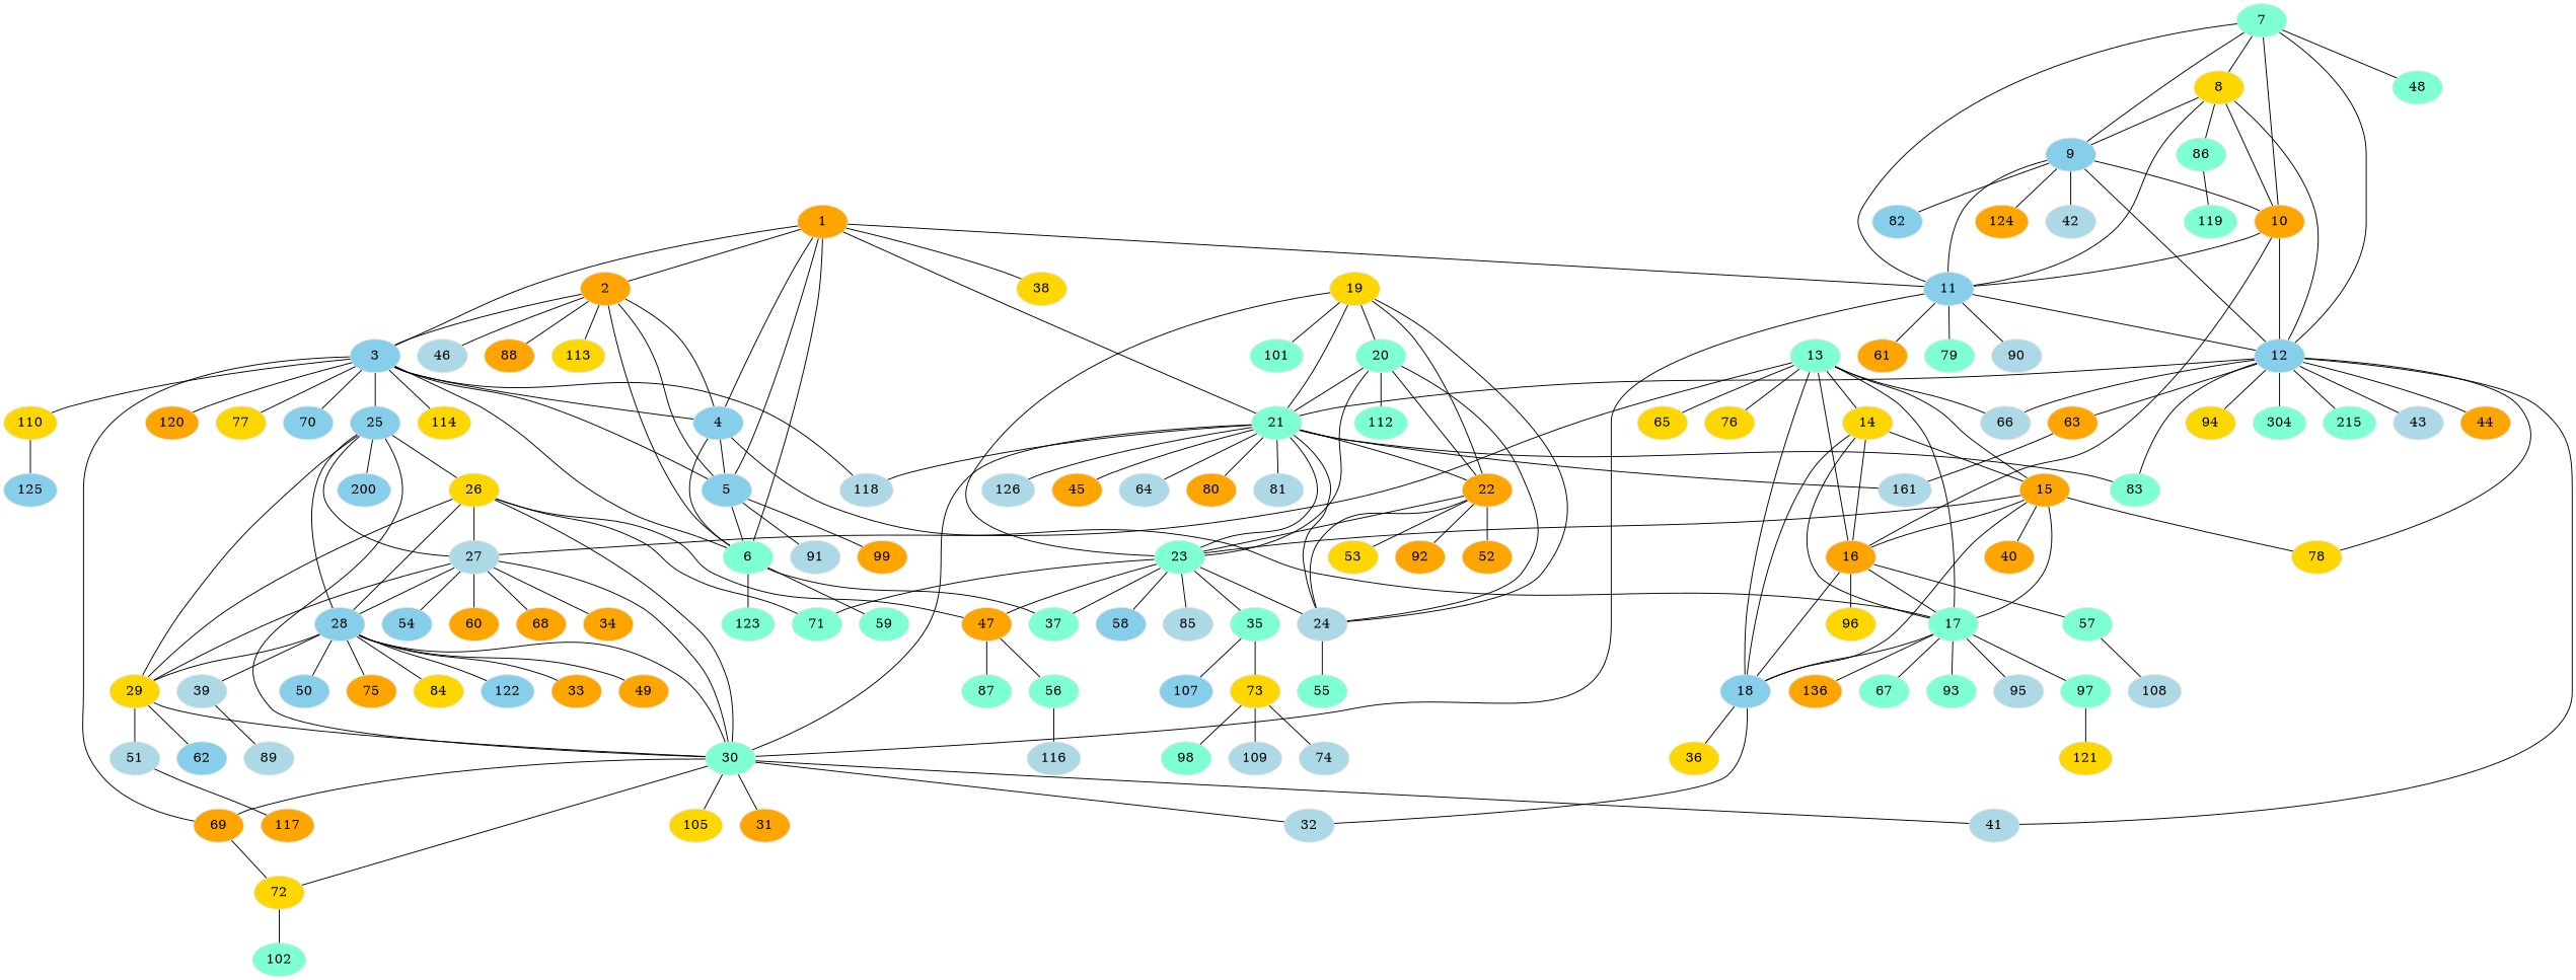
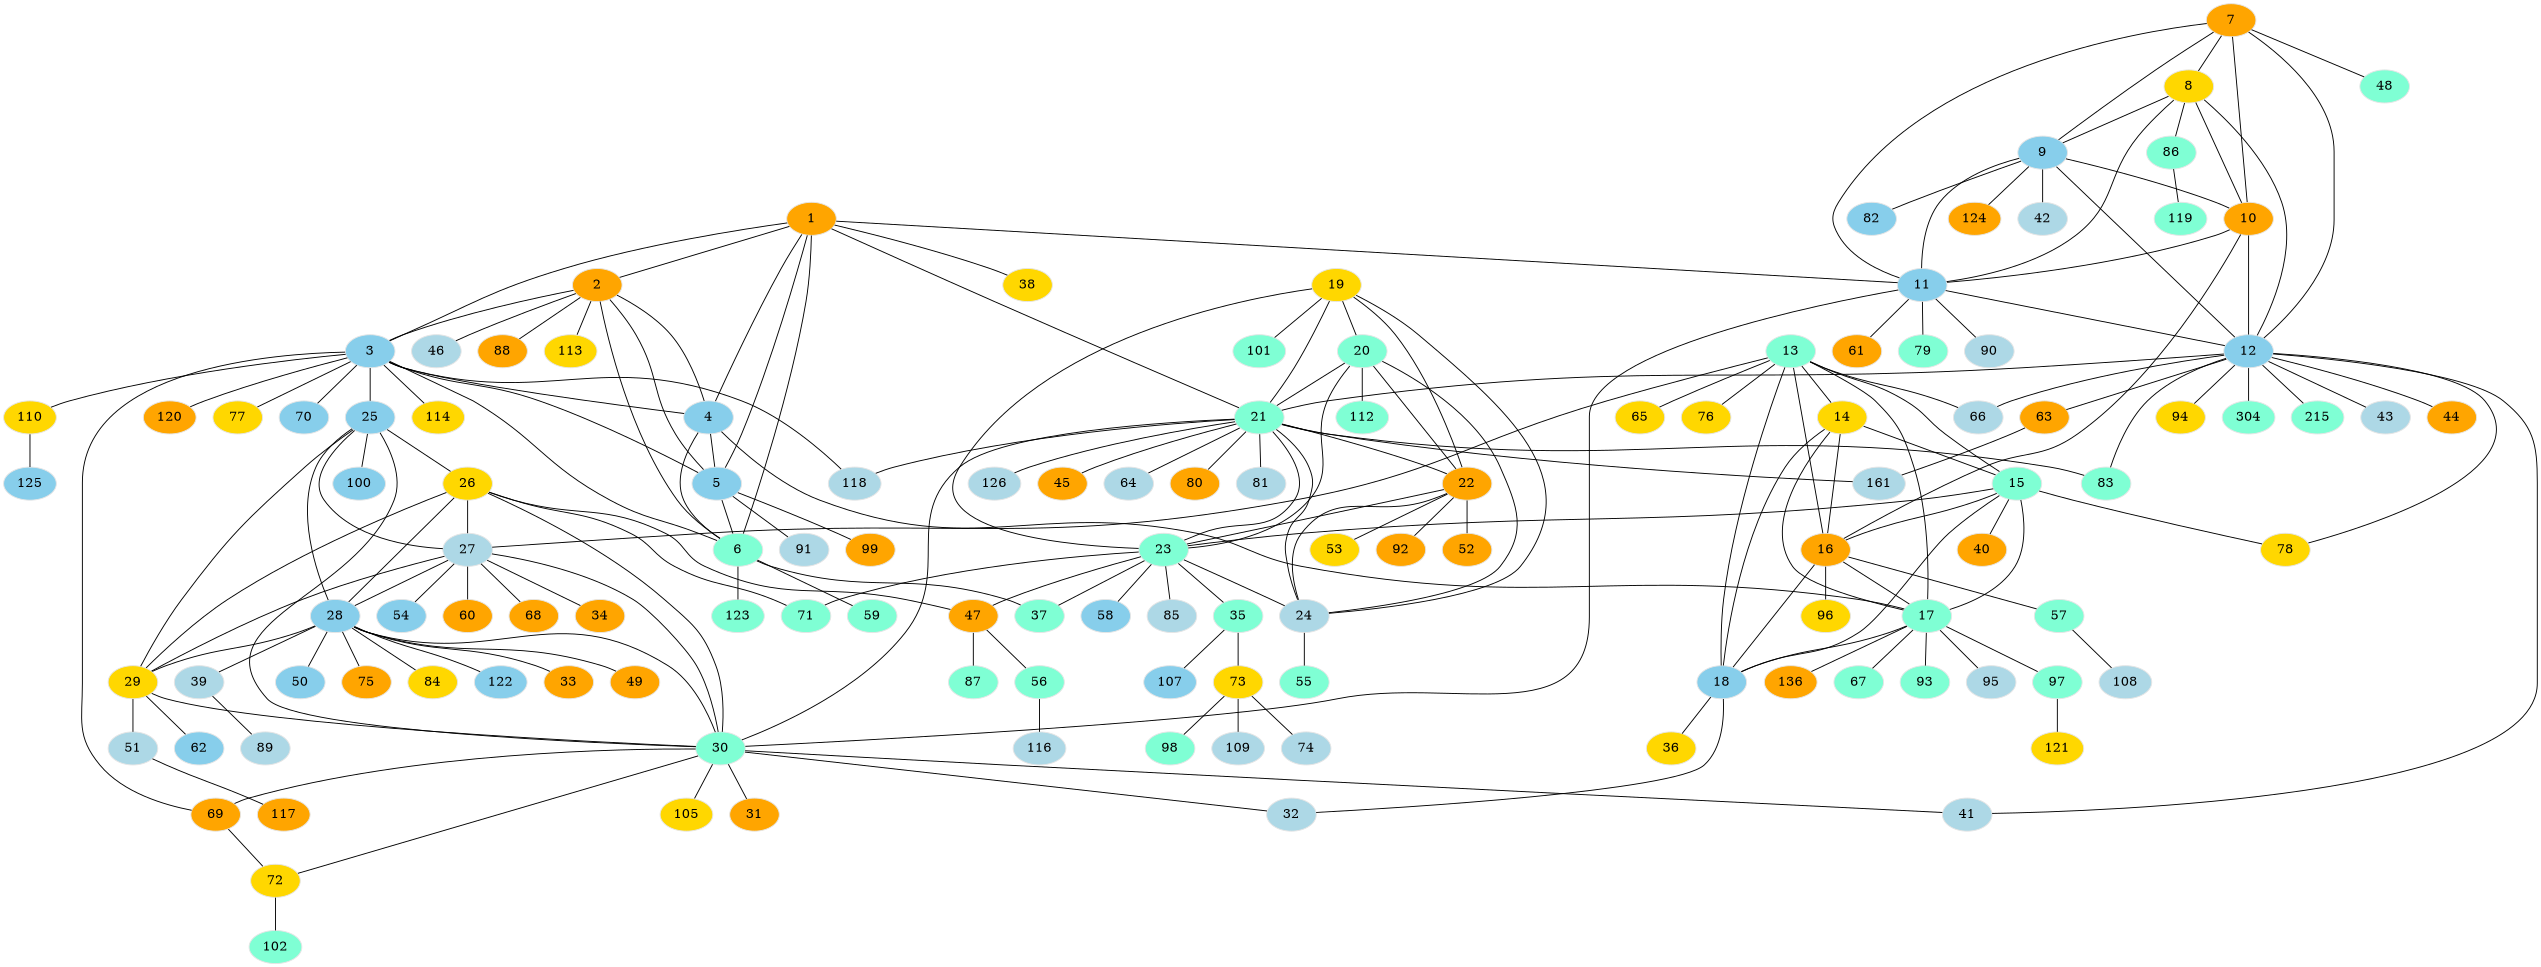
  graph {
    node [color=gray90 fillcolor=aquamarine style=filled]
    1 [fillcolor=orange]
    2 [fillcolor=orange]
    3 [fillcolor=skyblue]
    4 [fillcolor=skyblue]
    5 [fillcolor=skyblue]
    6
    11 [fillcolor=skyblue]
    21
    38 [fillcolor=gold]
    46 [fillcolor=lightblue]
    88 [fillcolor=orange]
    113 [fillcolor=gold]
    25 [fillcolor=skyblue]
    69 [fillcolor=orange]
    70 [fillcolor=skyblue]
    77 [fillcolor=gold]
    110 [fillcolor=gold]
    114 [fillcolor=gold]
    118 [fillcolor=lightblue]
    120 [fillcolor=orange]
    17
    91 [fillcolor=lightblue]
    99 [fillcolor=orange]
    37
    59
    123
    12 [fillcolor=skyblue]
    30
    61 [fillcolor=orange]
    79
    90 [fillcolor=lightblue]
    83
    23
    22 [fillcolor=orange]
    24 [fillcolor=lightblue]
    45 [fillcolor=orange]
    64 [fillcolor=lightblue]
    80 [fillcolor=orange]
    81 [fillcolor=lightblue]
    n40 [fillcolor=lightblue label=161]
    126 [fillcolor=lightblue]
    27 [fillcolor=lightblue]
    26 [fillcolor=gold]
    28 [fillcolor=skyblue]
    29 [fillcolor=gold]
-   100 [fillcolor=skyblue label=200]
+   100 [fillcolor=skyblue]
    72 [fillcolor=gold]
    125 [fillcolor=skyblue]
    18 [fillcolor=skyblue]
    67
    93
    95 [fillcolor=lightblue]
    97
    n54 [fillcolor=orange label=136]
-   7
+   7 [fillcolor=orange]
    8 [fillcolor=gold]
    9 [fillcolor=skyblue]
    10 [fillcolor=orange]
    48
    86
    42 [fillcolor=lightblue]
    82 [fillcolor=skyblue]
    124 [fillcolor=orange]
    16 [fillcolor=orange]
    41 [fillcolor=lightblue]
    43 [fillcolor=lightblue]
    44 [fillcolor=orange]
    63 [fillcolor=orange]
    66 [fillcolor=lightblue]
    78 [fillcolor=gold]
    94 [fillcolor=gold]
    n72 [label=304]
    n73 [label=215]
    119
    57
    96 [fillcolor=gold]
    32 [fillcolor=lightblue]
    31 [fillcolor=orange]
    105 [fillcolor=gold]
    13
    14 [fillcolor=gold]
-   15 [fillcolor=orange]
+   15
    65 [fillcolor=gold]
    76 [fillcolor=gold]
    40 [fillcolor=orange]
    36 [fillcolor=gold]
    34 [fillcolor=orange]
    54 [fillcolor=skyblue]
    60 [fillcolor=orange]
    68 [fillcolor=orange]
    35
    47 [fillcolor=orange]
    58 [fillcolor=skyblue]
    71
    85 [fillcolor=lightblue]
    108 [fillcolor=lightblue]
    121 [fillcolor=gold]
    19 [fillcolor=gold]
    20
    101
    112
    52 [fillcolor=orange]
    53 [fillcolor=gold]
    92 [fillcolor=orange]
    55
    73 [fillcolor=gold]
    107 [fillcolor=skyblue]
    56
    87
    33 [fillcolor=orange]
    39 [fillcolor=lightblue]
    49 [fillcolor=orange]
    50 [fillcolor=skyblue]
    75 [fillcolor=orange]
    84 [fillcolor=gold]
    122 [fillcolor=skyblue]
    51 [fillcolor=lightblue]
    62 [fillcolor=skyblue]
    89 [fillcolor=lightblue]
    117 [fillcolor=orange]
    102
    74 [fillcolor=lightblue]
    98
    109 [fillcolor=lightblue]
    116 [fillcolor=lightblue]
    1 -- 2
    1 -- 3
    1 -- 4
    1 -- 5
    1 -- 6
    1 -- 11
    1 -- 21
    1 -- 38
    2 -- 3
    2 -- 4
    2 -- 5
    2 -- 6
    2 -- 46
    2 -- 88
    2 -- 113
    3 -- 4
    3 -- 5
    3 -- 6
    3 -- 25
    3 -- 69
    3 -- 70
    3 -- 77
    3 -- 110
    3 -- 114
    3 -- 118
    3 -- 120
    4 -- 5
    4 -- 6
    4 -- 17
    5 -- 6
    5 -- 91
    5 -- 99
    6 -- 37
    6 -- 59
    6 -- 123
    11 -- 12
    11 -- 30
    11 -- 61
    11 -- 79
    11 -- 90
    21 -- 118
    21 -- 30
    21 -- 83
    21 -- 23
    21 -- 22
    21 -- 24
    21 -- 45
    21 -- 64
    21 -- 80
    21 -- 81
    21 -- n40
    21 -- 126
    25 -- 30
    25 -- 27
    25 -- 26
    25 -- 28
    25 -- 29
    25 -- 100
    69 -- 72
    110 -- 125
    17 -- 18
    17 -- 67
    17 -- 93
    17 -- 95
    17 -- 97
    17 -- n54
    12 -- 21
    12 -- 83
    12 -- 41
    12 -- 43
    12 -- 44
    12 -- 63
    12 -- 66
    12 -- 78
    12 -- 94
    12 -- n72
    12 -- n73
    30 -- 69
    30 -- 72
    30 -- 41
    30 -- 32
    30 -- 31
    30 -- 105
    23 -- 37
    23 -- 24
    23 -- 35
    23 -- 47
    23 -- 58
    23 -- 71
    23 -- 85
    22 -- 23
    22 -- 24
    22 -- 52
    22 -- 53
    22 -- 92
    24 -- 55
    27 -- 30
    27 -- 28
    27 -- 29
    27 -- 34
    27 -- 54
    27 -- 60
    27 -- 68
    26 -- 30
    26 -- 27
    26 -- 28
    26 -- 29
    26 -- 47
    26 -- 71
    28 -- 30
    28 -- 29
    28 -- 33
    28 -- 39
    28 -- 49
    28 -- 50
    28 -- 75
    28 -- 84
    28 -- 122
    29 -- 30
    29 -- 51
    29 -- 62
    72 -- 102
    18 -- 32
    18 -- 36
    97 -- 121
    7 -- 11
    7 -- 12
    7 -- 8
    7 -- 9
    7 -- 10
    7 -- 48
    8 -- 11
    8 -- 12
    8 -- 9
    8 -- 10
    8 -- 86
    9 -- 11
    9 -- 12
    9 -- 10
    9 -- 42
    9 -- 82
    9 -- 124
    10 -- 11
    10 -- 12
    10 -- 16
    86 -- 119
    16 -- 17
    16 -- 18
    16 -- 57
    16 -- 96
    63 -- n40
    57 -- 108
    13 -- 17
    13 -- 27
    13 -- 18
    13 -- 16
    13 -- 66
    13 -- 14
    13 -- 15
    13 -- 65
    13 -- 76
    14 -- 17
    14 -- 18
    14 -- 16
    14 -- 15
    15 -- 17
    15 -- 23
    15 -- 18
    15 -- 16
    15 -- 78
    15 -- 40
    35 -- 73
    35 -- 107
    47 -- 56
    47 -- 87
    19 -- 21
    19 -- 23
    19 -- 22
    19 -- 24
    19 -- 20
    19 -- 101
    20 -- 21
    20 -- 23
    20 -- 22
    20 -- 24
    20 -- 112
    73 -- 74
    73 -- 98
    73 -- 109
    56 -- 116
    39 -- 89
    51 -- 117
  }
